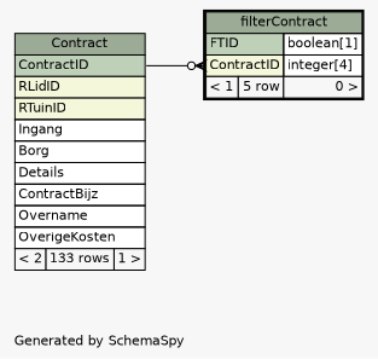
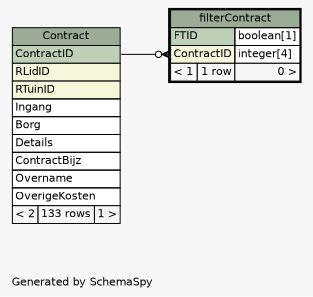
  digraph {
    bgcolor="#f7f7f7"
    fontname="DejaVu Sans"
    fontsize=11
    label="\nGenerated by SchemaSpy"
    labeljust=l
    nodesep=0.18
    rankdir=RL
    ranksep=0.46
    node [fontname="DejaVu Sans" fontsize=11 shape=plaintext]
-   n1 [label=<     <TABLE BORDER="2" CELLBORDER="1" CELLSPACING="0" BGCOLOR="#ffffff">       <TR><TD COLSPAN="3" BGCOLOR="#9bab96" ALIGN="CENTER">filterContract</TD></TR>       <TR><TD PORT="FTID" COLSPAN="2" BGCOLOR="#bed1b8" ALIGN="LEFT">FTID</TD><TD PORT="FTID.type" ALIGN="LEFT">boolean[1]</TD></TR>       <TR><TD PORT="ContractID" COLSPAN="2" BGCOLOR="#f4f7da" ALIGN="LEFT">ContractID</TD><TD PORT="ContractID.type" ALIGN="LEFT">integer[4]</TD></TR>       <TR><TD ALIGN="LEFT" BGCOLOR="#f7f7f7">&lt; 1</TD><TD ALIGN="RIGHT" BGCOLOR="#f7f7f7">5 row</TD><TD ALIGN="RIGHT" BGCOLOR="#f7f7f7">0 &gt;</TD></TR>     </TABLE>>]
+   n1 [label=<     <TABLE BORDER="2" CELLBORDER="1" CELLSPACING="0" BGCOLOR="#ffffff">       <TR><TD COLSPAN="3" BGCOLOR="#9bab96" ALIGN="CENTER">filterContract</TD></TR>       <TR><TD PORT="FTID" COLSPAN="2" BGCOLOR="#bed1b8" ALIGN="LEFT">FTID</TD><TD PORT="FTID.type" ALIGN="LEFT">boolean[1]</TD></TR>       <TR><TD PORT="ContractID" COLSPAN="2" BGCOLOR="#f4f7da" ALIGN="LEFT">ContractID</TD><TD PORT="ContractID.type" ALIGN="LEFT">integer[4]</TD></TR>       <TR><TD ALIGN="LEFT" BGCOLOR="#f7f7f7">&lt; 1</TD><TD ALIGN="RIGHT" BGCOLOR="#f7f7f7">1 row</TD><TD ALIGN="RIGHT" BGCOLOR="#f7f7f7">0 &gt;</TD></TR>     </TABLE>>]
    n2 [label=<     <TABLE BORDER="0" CELLBORDER="1" CELLSPACING="0" BGCOLOR="#ffffff">       <TR><TD COLSPAN="3" BGCOLOR="#9bab96" ALIGN="CENTER">Contract</TD></TR>       <TR><TD PORT="ContractID" COLSPAN="3" BGCOLOR="#bed1b8" ALIGN="LEFT">ContractID</TD></TR>       <TR><TD PORT="RLidID" COLSPAN="3" BGCOLOR="#f4f7da" ALIGN="LEFT">RLidID</TD></TR>       <TR><TD PORT="RTuinID" COLSPAN="3" BGCOLOR="#f4f7da" ALIGN="LEFT">RTuinID</TD></TR>       <TR><TD PORT="Ingang" COLSPAN="3" ALIGN="LEFT">Ingang</TD></TR>       <TR><TD PORT="Borg" COLSPAN="3" ALIGN="LEFT">Borg</TD></TR>       <TR><TD PORT="Details" COLSPAN="3" ALIGN="LEFT">Details</TD></TR>       <TR><TD PORT="ContractBijz" COLSPAN="3" ALIGN="LEFT">ContractBijz</TD></TR>       <TR><TD PORT="Overname" COLSPAN="3" ALIGN="LEFT">Overname</TD></TR>       <TR><TD PORT="OverigeKosten" COLSPAN="3" ALIGN="LEFT">OverigeKosten</TD></TR>       <TR><TD ALIGN="LEFT" BGCOLOR="#f7f7f7">&lt; 2</TD><TD ALIGN="RIGHT" BGCOLOR="#f7f7f7">133 rows</TD><TD ALIGN="RIGHT" BGCOLOR="#f7f7f7">1 &gt;</TD></TR>     </TABLE>>]
    n1 -> n2 [arrowhead=none arrowsize=0.8 arrowtail=crowodot dir=back headport="ContractID:e" tailport="ContractID:w" fontname="DejaVu Sans"]
  }
